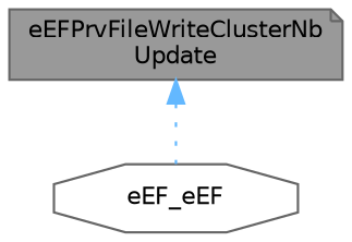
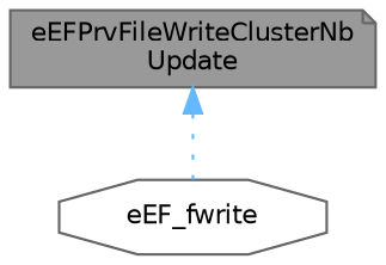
  digraph {
    rankdir=TB
    node [fontname=Helvetica fontsize=10 style=filled]
    n1 [color=gray40 fillcolor=grey60 fontcolor=black height=0.2 label="eEFPrvFileWriteClusterNb\lUpdate" shape=note width=0.4]
-   n2 [color=grey40 fillcolor=white height=0.2 label=eEF_eEF shape=octagon width=0.4]
+   n2 [color=grey40 fillcolor=white height=0.2 label=eEF_fwrite shape=octagon width=0.4]
    n1 -> n2 [color=steelblue1 dir=back fontname=Helvetica fontsize=10 labelfontname=Helvetica labelfontsize=10 style=dotted]
  }
